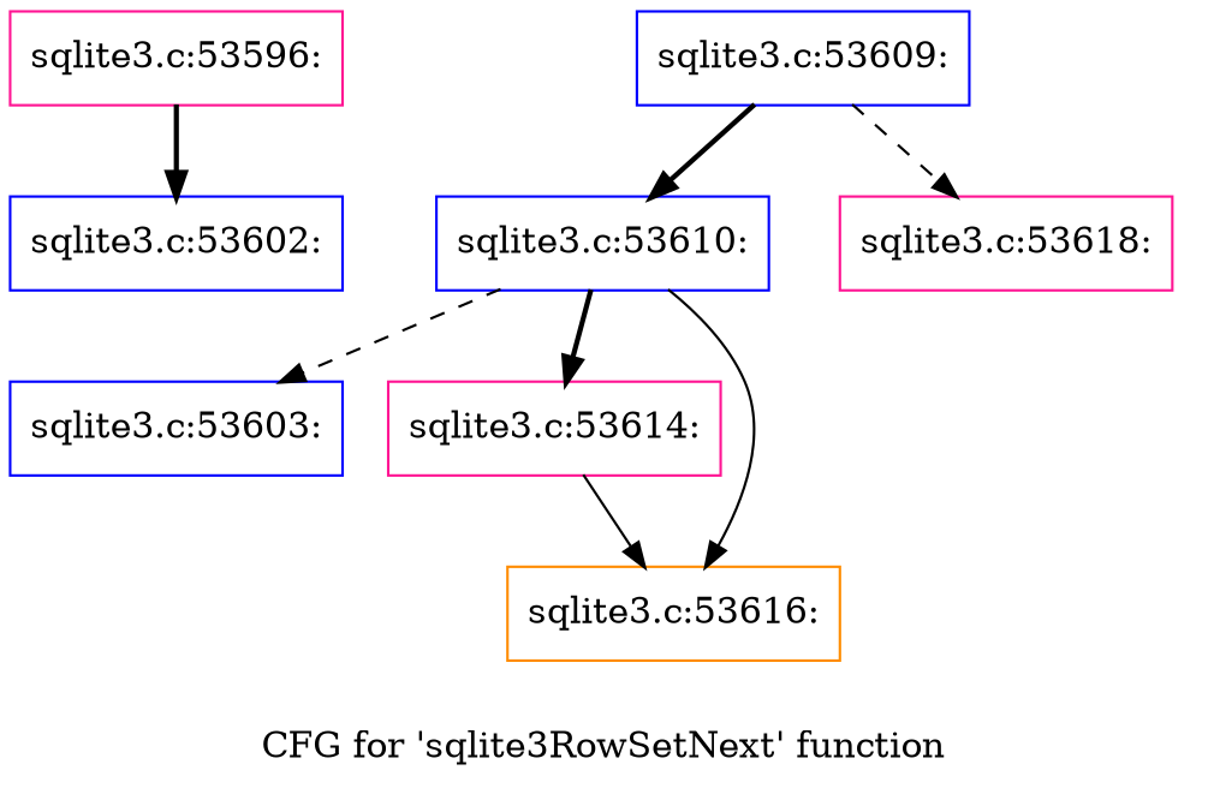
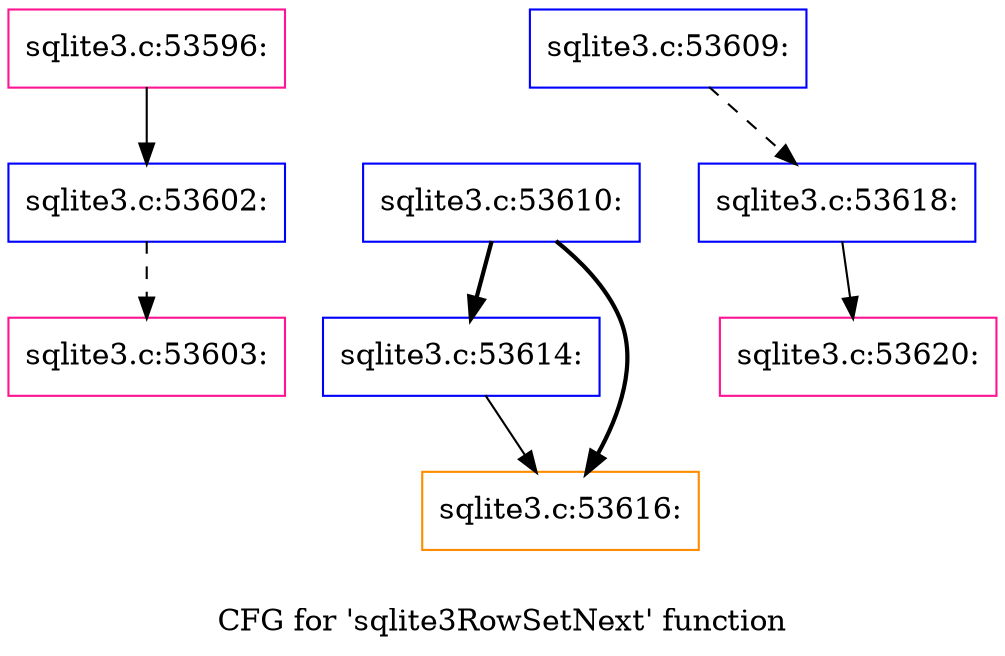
  digraph {
    label="CFG for 'sqlite3RowSetNext' function"
    node [color=blue shape=record]
    edge [style=bold]
    n1 [color=deeppink label="{sqlite3.c:53596:}"]
    n2 [label="{sqlite3.c:53602:}"]
-   n3 [label="{sqlite3.c:53603:}"]
+   n3 [color=deeppink label="{sqlite3.c:53603:}"]
    n4 [label="{sqlite3.c:53609:}"]
    n5 [label="{sqlite3.c:53610:}"]
-   n6 [color=deeppink label="{sqlite3.c:53618:}"]
-   n7 [color=deeppink label="{sqlite3.c:53614:}"]
+   n6 [label="{sqlite3.c:53618:}"]
+   n7 [label="{sqlite3.c:53614:}"]
    n8 [color=darkorange label="{sqlite3.c:53616:}"]
-   n1 -> n2
-   n5 -> n3 [style=dashed]
-   n4 -> n5
+   n9 [color=deeppink label="{sqlite3.c:53620:}"]
+   n1 -> n2 [style=solid]
+   n2 -> n3 [style=dashed]
    n4 -> n6 [style=dashed]
    n5 -> n7
-   n5 -> n8 [style=solid]
+   n5 -> n8
+   n6 -> n9 [style=solid]
    n7 -> n8 [style=solid]
  }
